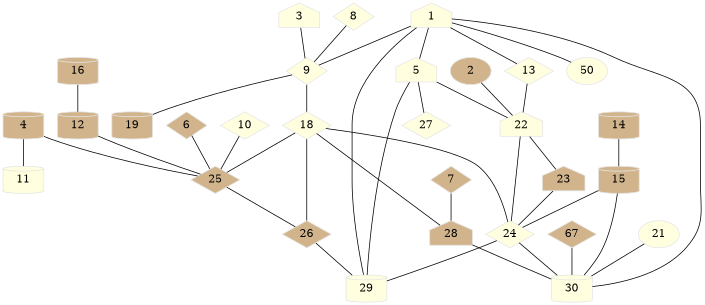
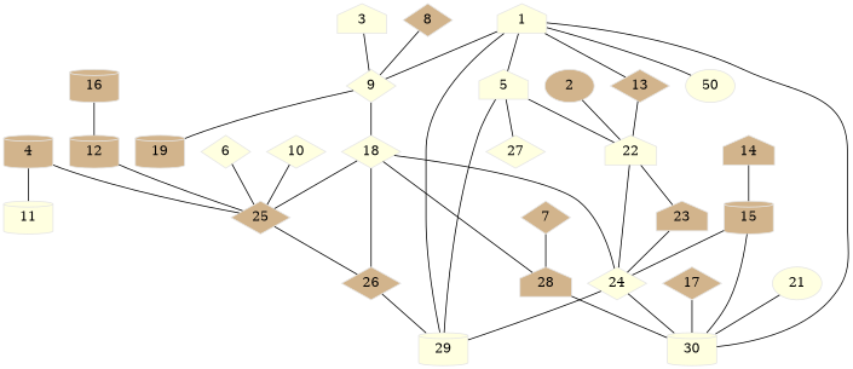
  graph {
    node [color=gray90 fillcolor=lightyellow shape=diamond style=filled]
    edge [weight=1.0]
    1 [shape=house]
    5 [shape=house]
    9
-   13
+   13 [fillcolor=tan]
    n5 [label=50 shape=ellipse]
    29 [shape=cylinder]
    30 [shape=cylinder]
    22 [shape=house]
    27
    18
    19 [fillcolor=tan shape=cylinder]
    2 [fillcolor=tan shape=ellipse]
    24
    23 [fillcolor=tan shape=house]
    3 [shape=house]
    4 [fillcolor=tan shape=cylinder]
    11 [shape=cylinder]
    25 [fillcolor=tan]
    26 [fillcolor=tan]
-   6 [fillcolor=tan]
+   6
    28 [fillcolor=tan shape=house]
    7 [fillcolor=tan]
-   8
+   8 [fillcolor=tan]
    15 [fillcolor=tan shape=cylinder]
    10
    12 [fillcolor=tan shape=cylinder]
-   14 [fillcolor=tan shape=cylinder]
+   14 [fillcolor=tan shape=house]
    16 [fillcolor=tan shape=cylinder]
-   17 [fillcolor=tan label=67]
+   17 [fillcolor=tan]
    21 [shape=ellipse]
    1 -- 5
    1 -- 9
    1 -- 13
    1 -- n5
    1 -- 29
    1 -- 30
    5 -- 29
    5 -- 22
    5 -- 27
    9 -- 18
    9 -- 19
    13 -- 22
    22 -- 24
    22 -- 23
    18 -- 24
    18 -- 25
    18 -- 26
    18 -- 28
    2 -- 22
    24 -- 29
    24 -- 30
    23 -- 24
    3 -- 9
    4 -- 11
    4 -- 25
    25 -- 26
    26 -- 29
    6 -- 25
    28 -- 30 [weight=2.0]
    7 -- 28
    8 -- 9
    15 -- 30
    15 -- 24
    10 -- 25
    12 -- 25
    14 -- 15
    16 -- 12
    17 -- 30
    21 -- 30
  }
